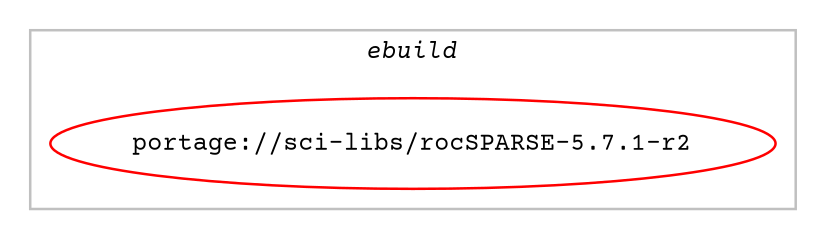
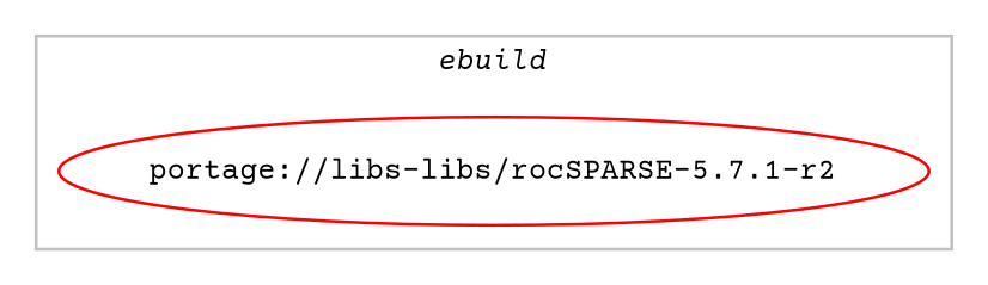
  digraph {
    compound=true
    concentrate=true
    fontname="Courier Prime"
    fontsize=10
    newrank=true
    rankdir=LR
    ranksep=1.5
-   n1 [color=red fontname="Courier Prime" fontsize=10 label="portage://sci-libs/rocSPARSE-5.7.1-r2" width=4]
+   n1 [color=red fontname="Courier Prime" fontsize=10 label="portage://libs-libs/rocSPARSE-5.7.1-r2" width=4]
    subgraph cluster_1 {
      color=gray
      label=<<i>ebuild</i>>
      n1
    }
    subgraph cluster_2 {
      color=gray
      label=<<i>dependencies</i>>
      subgraph cluster_3 {
        color=gray
        fillcolor="#eeeeee"
        label=<<i>compile</i>>
        style=filled
      }
      subgraph cluster_4 {
        color=gray
        fillcolor="#eeeeee"
        label=<<i>compile and run</i>>
        style=filled
      }
      subgraph cluster_5 {
        color=gray
        fillcolor="#eeeeee"
        label=<<i>run</i>>
        style=filled
      }
    }
    subgraph cluster_6 {
      color=gray
      label=<<i>candidates</i>>
      rank=same
    }
  }
